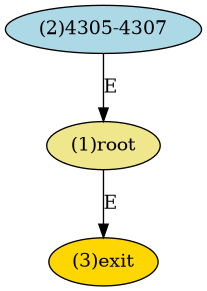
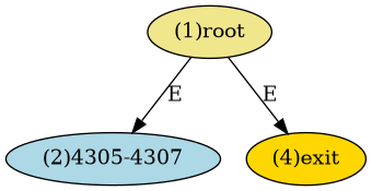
  digraph {
    node [style=filled]
    n1 [fillcolor=khaki label="(1)root"]
    n2 [fillcolor=lightblue label="(2)4305-4307"]
-   n3 [fillcolor=gold label="(3)exit"]
-   n2 -> n1 [label=E]
+   n3 [fillcolor=gold label="(4)exit"]
+   n1 -> n2 [label=E]
    n1 -> n3 [label=E]
  }
